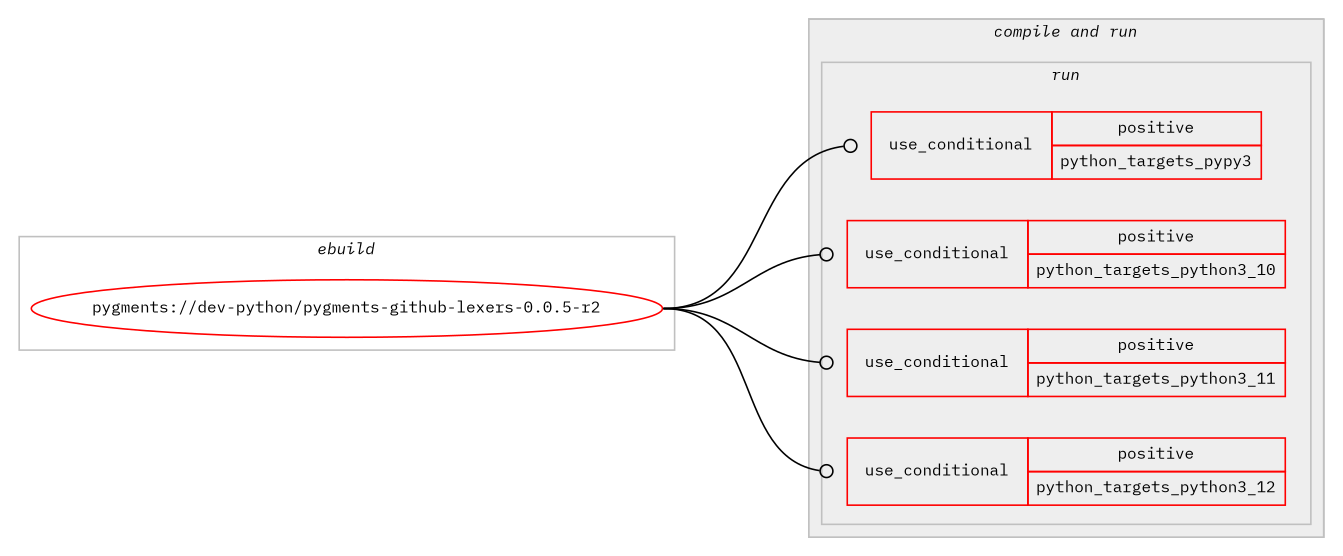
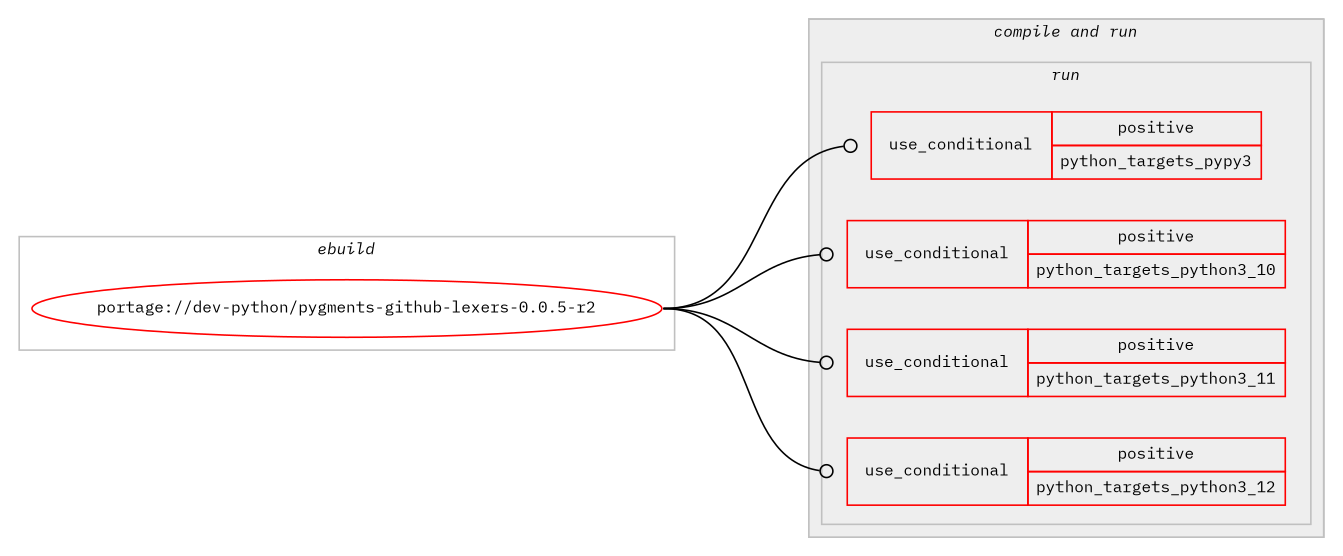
  digraph {
    compound=true
    concentrate=true
    fontname="IBM Plex Mono"
    fontsize=10
    newrank=true
    rankdir=LR
    ranksep=1.5
    node [color=red fontname="IBM Plex Mono" fontsize=10 shape=none]
    edge [arrowhead=odot headport=w style=solid tailport=e weight=20 fontname="IBM Plex Mono"]
-   n1 [label="pygments://dev-python/pygments-github-lexers-0.0.5-r2" width=4 shape=""]
+   n1 [label="portage://dev-python/pygments-github-lexers-0.0.5-r2" width=4 shape=""]
    n2 [label=<<TABLE BORDER="0" CELLBORDER="1" CELLSPACING="0" CELLPADDING="4"><TR><TD ROWSPAN="3" CELLPADDING="10">use_conditional</TD></TR><TR><TD>positive</TD></TR><TR><TD>python_targets_pypy3</TD></TR></TABLE>>]
    n3 [label=<<TABLE BORDER="0" CELLBORDER="1" CELLSPACING="0" CELLPADDING="4"><TR><TD ROWSPAN="3" CELLPADDING="10">use_conditional</TD></TR><TR><TD>positive</TD></TR><TR><TD>python_targets_python3_10</TD></TR></TABLE>>]
    n4 [label=<<TABLE BORDER="0" CELLBORDER="1" CELLSPACING="0" CELLPADDING="4"><TR><TD ROWSPAN="3" CELLPADDING="10">use_conditional</TD></TR><TR><TD>positive</TD></TR><TR><TD>python_targets_python3_11</TD></TR></TABLE>>]
    n5 [label=<<TABLE BORDER="0" CELLBORDER="1" CELLSPACING="0" CELLPADDING="4"><TR><TD ROWSPAN="3" CELLPADDING="10">use_conditional</TD></TR><TR><TD>positive</TD></TR><TR><TD>python_targets_python3_12</TD></TR></TABLE>>]
    subgraph cluster_1 {
      color=gray
      label=<<i>ebuild</i>>
      rank=same
      n1
    }
    subgraph cluster_2 {
      color=gray
      label=<<i>dependencies</i>>
      subgraph cluster_3 {
        color=gray
        fillcolor="#eeeeee"
        label=<<i>compile</i>>
        style=filled
      }
      subgraph cluster_4 {
        color=gray
        fillcolor="#eeeeee"
        label=<<i>compile and run</i>>
        style=filled
      }
      subgraph cluster_5 {
        color=gray
        fillcolor="#eeeeee"
        label=<<i>run</i>>
        style=filled
        subgraph sub_6 {
          color=gray
          fillcolor="#eeeeee"
          label=<<i>run</i>>
          style=filled
          n2
        }
        subgraph sub_7 {
          color=gray
          fillcolor="#eeeeee"
          label=<<i>run</i>>
          style=filled
          n3
        }
        subgraph sub_8 {
          color=gray
          fillcolor="#eeeeee"
          label=<<i>run</i>>
          style=filled
          n4
        }
        subgraph sub_9 {
          color=gray
          fillcolor="#eeeeee"
          label=<<i>run</i>>
          style=filled
          n5
        }
      }
    }
    subgraph cluster_10 {
      color=gray
      label=<<i>candidates</i>>
      rank=same
    }
    n1 -> n2
    n1 -> n3
    n1 -> n4
    n1 -> n5
  }
